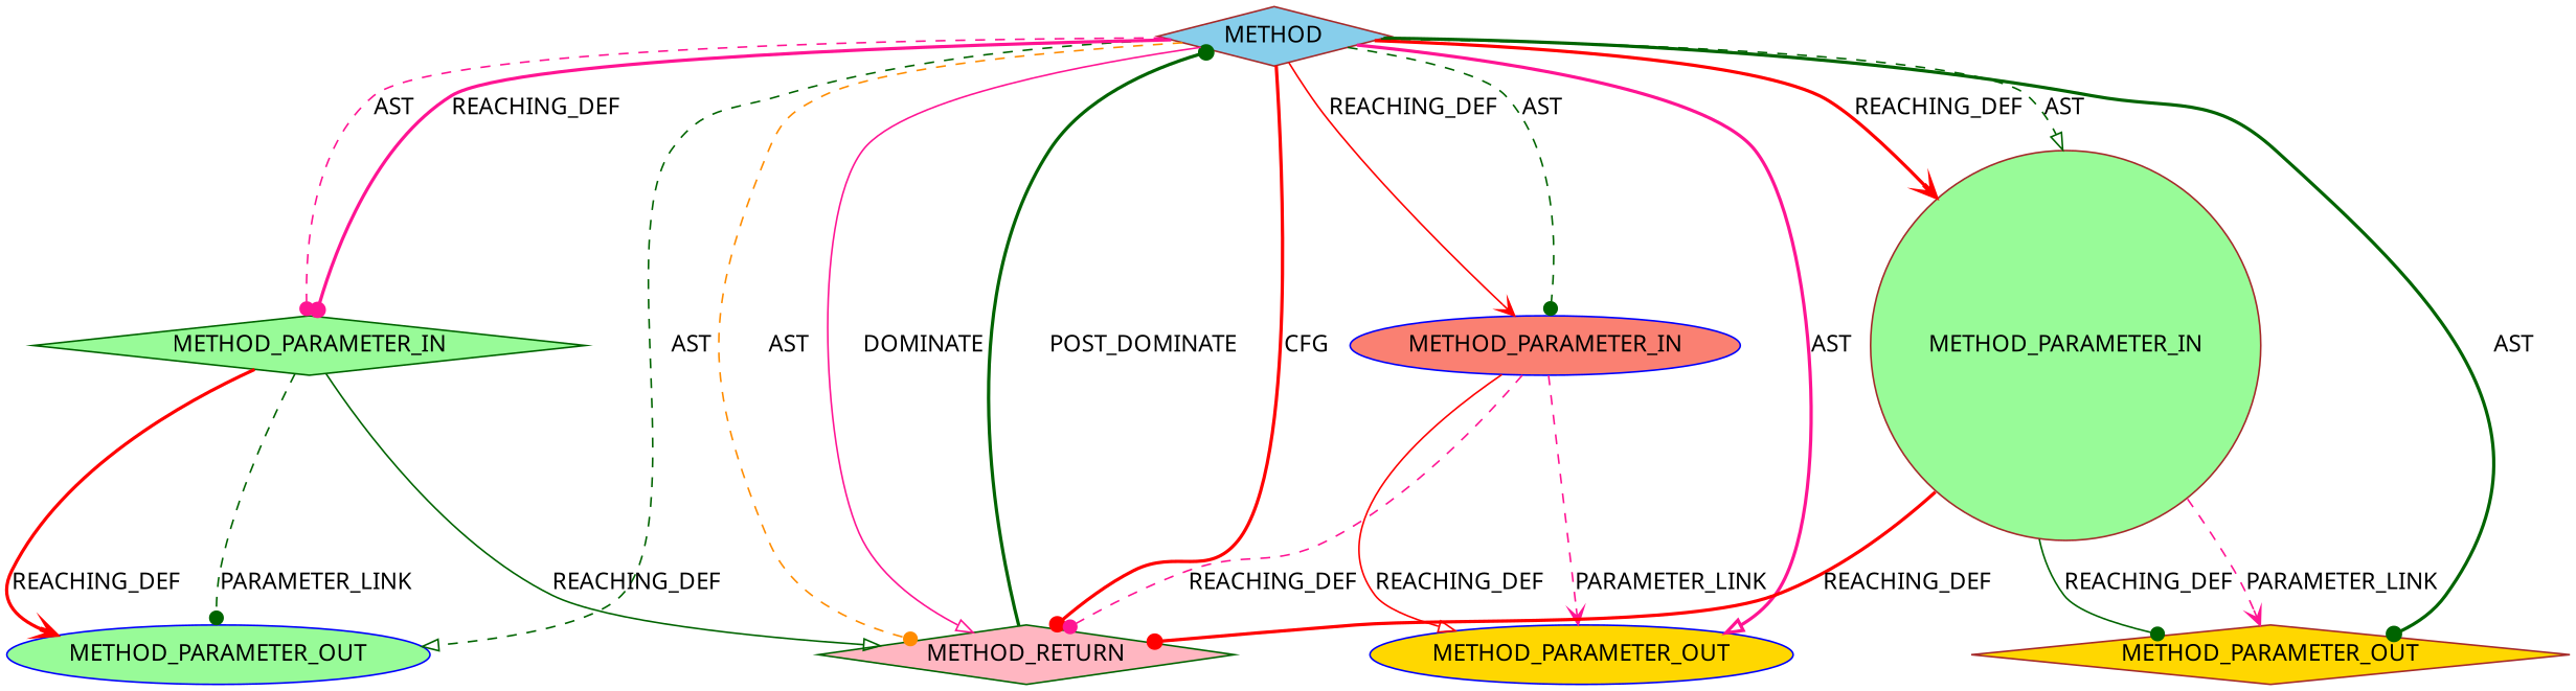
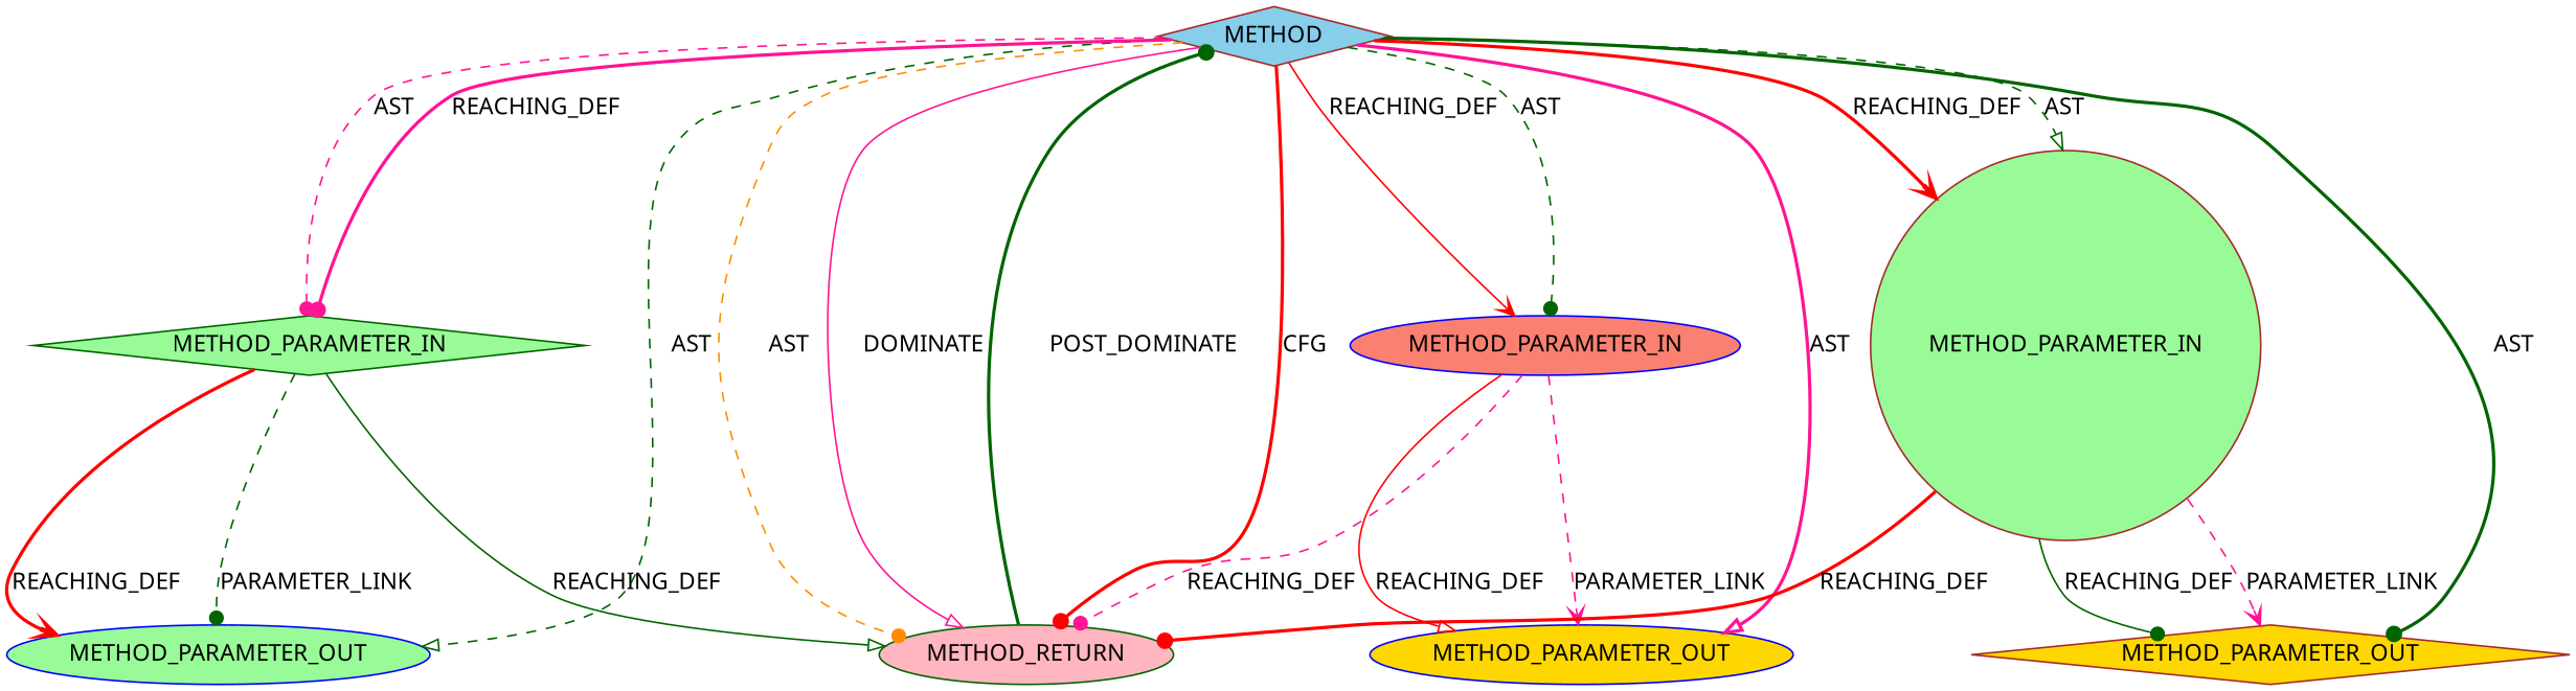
  digraph {
    fontname="Noto Sans"
    node [CODE=p2 EVALUATION_STRATEGY=BY_VALUE IS_VARIADIC=false NAME=p2 ORDER=2 TYPE_FULL_NAME=ANY color=blue fillcolor=palegreen fontname="Noto Sans" shape=diamond style=filled]
    edge [arrowhead=dot color=darkgreen fontname="Noto Sans" style=dashed]
    n1 [INDEX=2 label=METHOD_PARAMETER_OUT shape=ellipse]
-   n2 [CODE=RET color=darkgreen fillcolor=lightpink label=METHOD_RETURN IS_VARIADIC="" NAME=""]
+   n2 [CODE=RET color=darkgreen fillcolor=lightpink label=METHOD_RETURN shape=ellipse IS_VARIADIC="" NAME=""]
    n3 [AST_PARENT_FULL_NAME="<global>" AST_PARENT_TYPE=NAMESPACE_BLOCK CODE="<empty>" FILENAME="<empty>" FULL_NAME=sk_msg_return_zero IS_EXTERNAL=true NAME=sk_msg_return_zero ORDER=0 color=brown fillcolor=skyblue label=METHOD EVALUATION_STRATEGY="" IS_VARIADIC="" TYPE_FULL_NAME=""]
    n4 [CODE=p3 INDEX=3 NAME=p3 ORDER=3 fillcolor=gold label=METHOD_PARAMETER_OUT shape=ellipse]
    n5 [CODE=p1 INDEX=1 NAME=p1 ORDER=1 color=brown fillcolor=gold label=METHOD_PARAMETER_OUT]
    n6 [CODE=p3 INDEX=3 NAME=p3 ORDER=3 fillcolor=salmon label=METHOD_PARAMETER_IN shape=ellipse]
    n7 [INDEX=2 color=darkgreen label=METHOD_PARAMETER_IN]
    n8 [CODE=p1 INDEX=1 NAME=p1 ORDER=1 color=brown label=METHOD_PARAMETER_IN shape=circle]
    n2 -> n3 [label=POST_DOMINATE style=bold]
    n3 -> n1 [arrowhead=onormal label=AST]
    n3 -> n2 [color=red label=CFG style=bold]
    n3 -> n2 [color=darkorange label=AST]
    n3 -> n2 [arrowhead=onormal color=deeppink label=DOMINATE style=solid]
    n3 -> n4 [arrowhead=onormal color=deeppink label=AST style=bold]
    n3 -> n5 [label=AST style=bold]
    n3 -> n6 [label=AST]
    n3 -> n6 [arrowhead=vee color=red label=REACHING_DEF style=solid]
    n3 -> n7 [color=deeppink label=REACHING_DEF style=bold]
    n3 -> n7 [color=deeppink label=AST]
    n3 -> n8 [arrowhead=vee color=red label=REACHING_DEF style=bold]
    n3 -> n8 [arrowhead=onormal label=AST]
    n6 -> n2 [VARIABLE=p3 color=deeppink label=REACHING_DEF]
    n6 -> n4 [VARIABLE=p3 arrowhead=onormal color=red label=REACHING_DEF style=solid]
    n6 -> n4 [arrowhead=vee color=deeppink label=PARAMETER_LINK]
    n7 -> n1 [VARIABLE=p2 arrowhead=vee color=red label=REACHING_DEF style=bold]
    n7 -> n1 [label=PARAMETER_LINK]
    n7 -> n2 [VARIABLE=p2 arrowhead=onormal label=REACHING_DEF style=solid]
    n8 -> n2 [VARIABLE=p1 color=red label=REACHING_DEF style=bold]
    n8 -> n5 [VARIABLE=p1 label=REACHING_DEF style=solid]
    n8 -> n5 [arrowhead=vee color=deeppink label=PARAMETER_LINK]
  }
